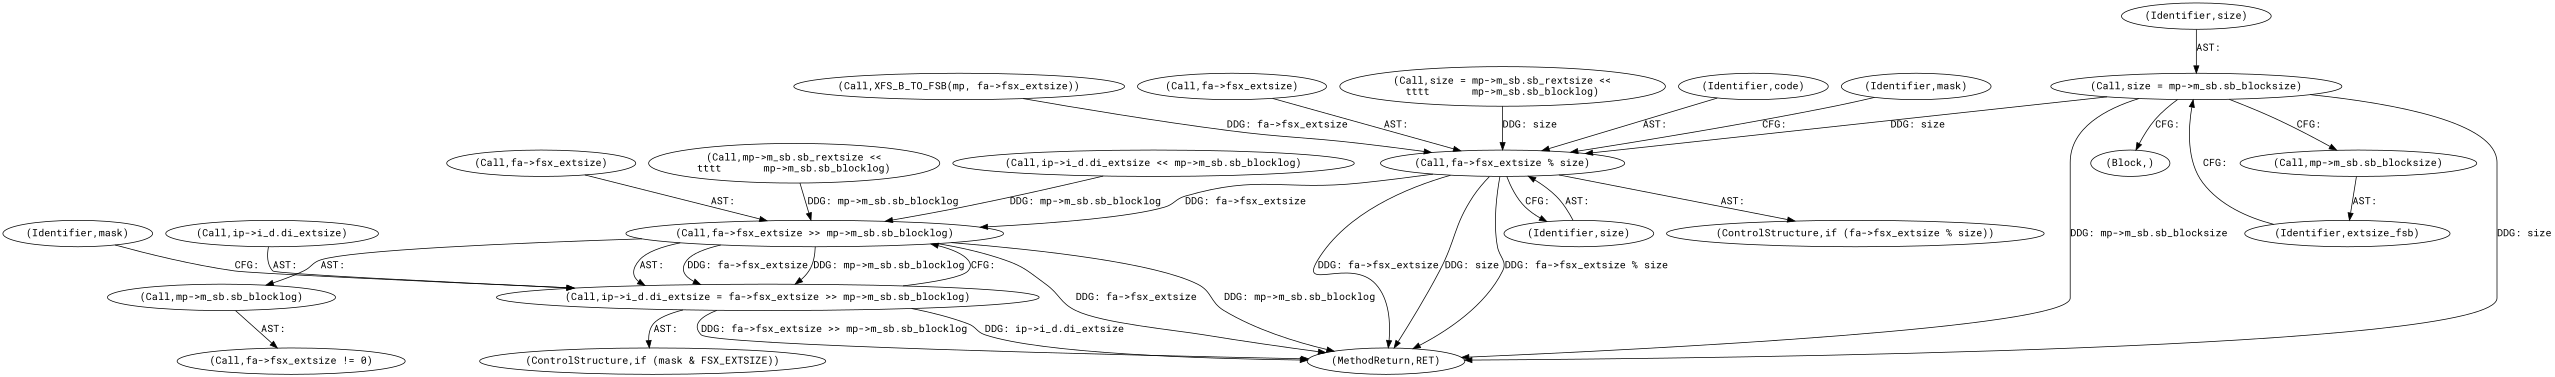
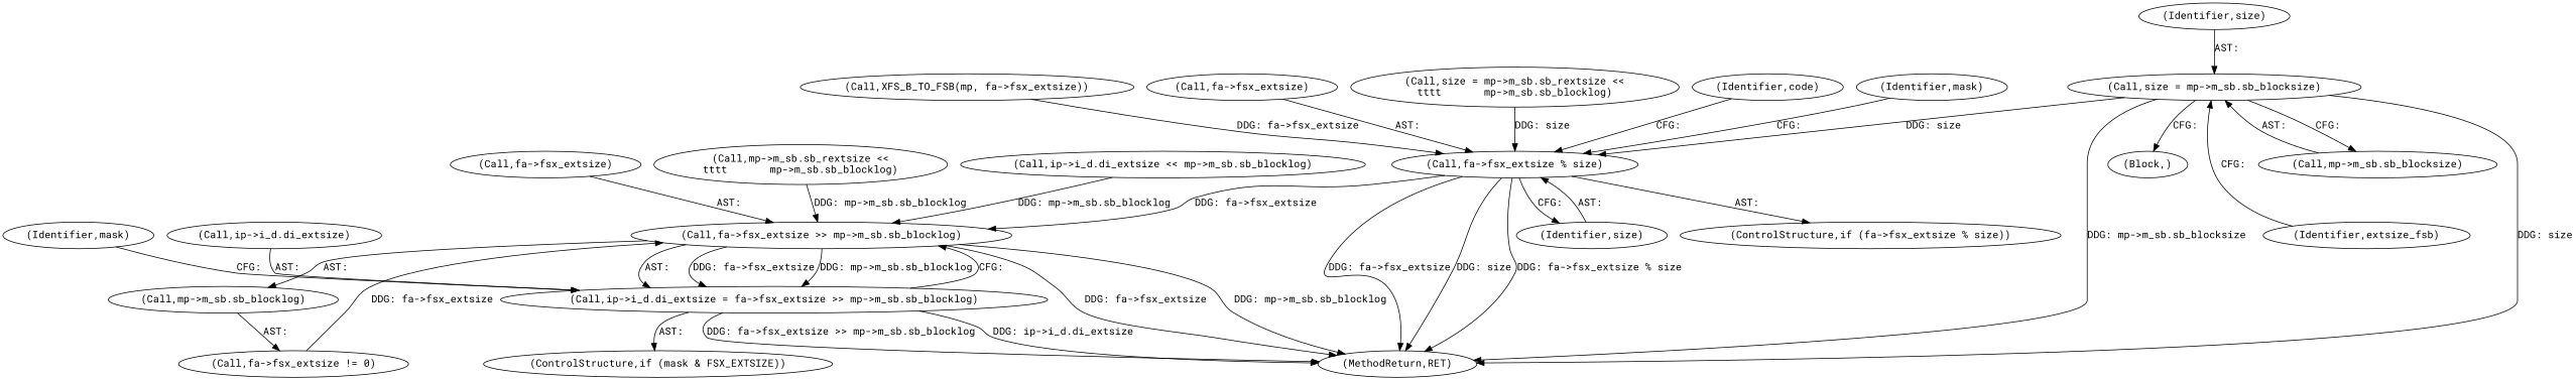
  digraph {
    fontname="Roboto Mono"
    node [fontname="Roboto Mono"]
    edge [fontname="Roboto Mono"]
    n1 [label="(Call,size = mp->m_sb.sb_blocksize)"]
    n2 [label="(Call,fa->fsx_extsize % size)"]
    n3 [label="(MethodReturn,RET)"]
    n4 [label="(Block,)"]
    n5 [label="(Call,mp->m_sb.sb_blocksize)"]
    n6 [label="(Call,fa->fsx_extsize >> mp->m_sb.sb_blocklog)"]
    n7 [label="(Identifier,size)"]
    n8 [label="(ControlStructure,if (fa->fsx_extsize % size))"]
    n9 [label="(Call,ip->i_d.di_extsize = fa->fsx_extsize >> mp->m_sb.sb_blocklog)"]
    n10 [label="(Call,mp->m_sb.sb_blocklog)"]
    n11 [label="(ControlStructure,if (mask & FSX_EXTSIZE))"]
    n12 [label="(Call,fa->fsx_extsize != 0)"]
    n13 [label="(Call,fa->fsx_extsize)"]
    n14 [label="(Identifier,size)"]
    n15 [label="(Identifier,mask)"]
    n16 [label="(Call,XFS_B_TO_FSB(mp, fa->fsx_extsize))"]
    n17 [label="(Call,fa->fsx_extsize)"]
    n18 [label="(Call,size = mp->m_sb.sb_rextsize <<\n\t\t\t\t       mp->m_sb.sb_blocklog)"]
    n19 [label="(Call,mp->m_sb.sb_rextsize <<\n\t\t\t\t       mp->m_sb.sb_blocklog)"]
    n20 [label="(Call,ip->i_d.di_extsize << mp->m_sb.sb_blocklog)"]
    n21 [label="(Identifier,code)"]
    n22 [label="(Identifier,extsize_fsb)"]
    n23 [label="(Call,ip->i_d.di_extsize)"]
    n24 [label="(Identifier,mask)"]
    n1 -> n2 [label="DDG: size"]
    n1 -> n3 [label="DDG: size"]
    n1 -> n3 [label="DDG: mp->m_sb.sb_blocksize"]
    n1 -> n4 [label="CFG: "]
    n1 -> n5 [label="CFG: "]
    n2 -> n3 [label="DDG: fa->fsx_extsize"]
    n2 -> n3 [label="DDG: size"]
    n2 -> n3 [label="DDG: fa->fsx_extsize % size"]
    n2 -> n6 [label="DDG: fa->fsx_extsize"]
    n2 -> n7 [label="CFG: "]
    n2 -> n8 [label="AST: "]
-   n5 -> n22 [label="AST: "]
+   n5 -> n1 [label="AST: "]
    n6 -> n3 [label="DDG: fa->fsx_extsize"]
    n6 -> n3 [label="DDG: mp->m_sb.sb_blocklog"]
    n6 -> n9 [label="AST: "]
    n6 -> n9 [label="DDG: fa->fsx_extsize"]
    n6 -> n9 [label="DDG: mp->m_sb.sb_blocklog"]
    n6 -> n10 [label="AST: "]
    n7 -> n2 [label="AST: "]
    n9 -> n3 [label="DDG: fa->fsx_extsize >> mp->m_sb.sb_blocklog"]
    n9 -> n3 [label="DDG: ip->i_d.di_extsize"]
    n9 -> n6 [label="CFG: "]
    n9 -> n11 [label="AST: "]
    n10 -> n12 [label="AST: "]
+   n12 -> n6 [label="DDG: fa->fsx_extsize"]
    n13 -> n6 [label="AST: "]
    n14 -> n1 [label="AST: "]
    n15 -> n9 [label="CFG: "]
    n16 -> n2 [label="DDG: fa->fsx_extsize"]
    n17 -> n2 [label="AST: "]
    n18 -> n2 [label="DDG: size"]
    n19 -> n6 [label="DDG: mp->m_sb.sb_blocklog"]
    n20 -> n6 [label="DDG: mp->m_sb.sb_blocklog"]
-   n21 -> n2 [label="AST: "]
+   n21 -> n2 [label="CFG: "]
    n22 -> n1 [label="CFG: "]
    n23 -> n9 [label="AST: "]
    n24 -> n2 [label="CFG: "]
  }
